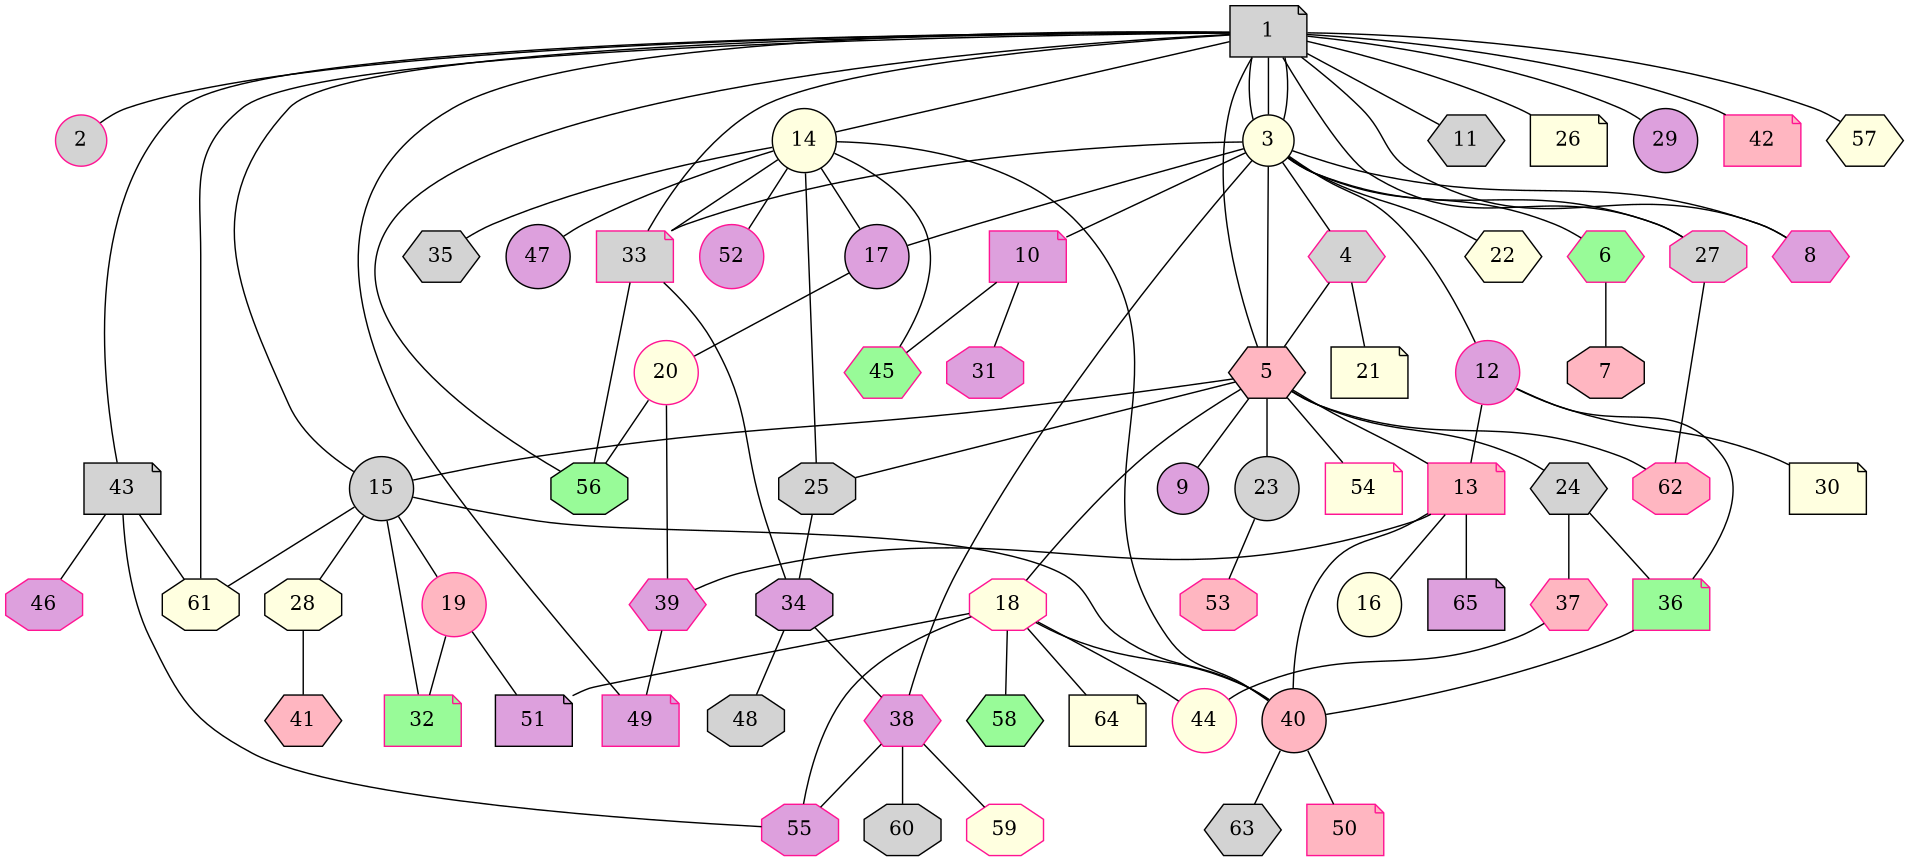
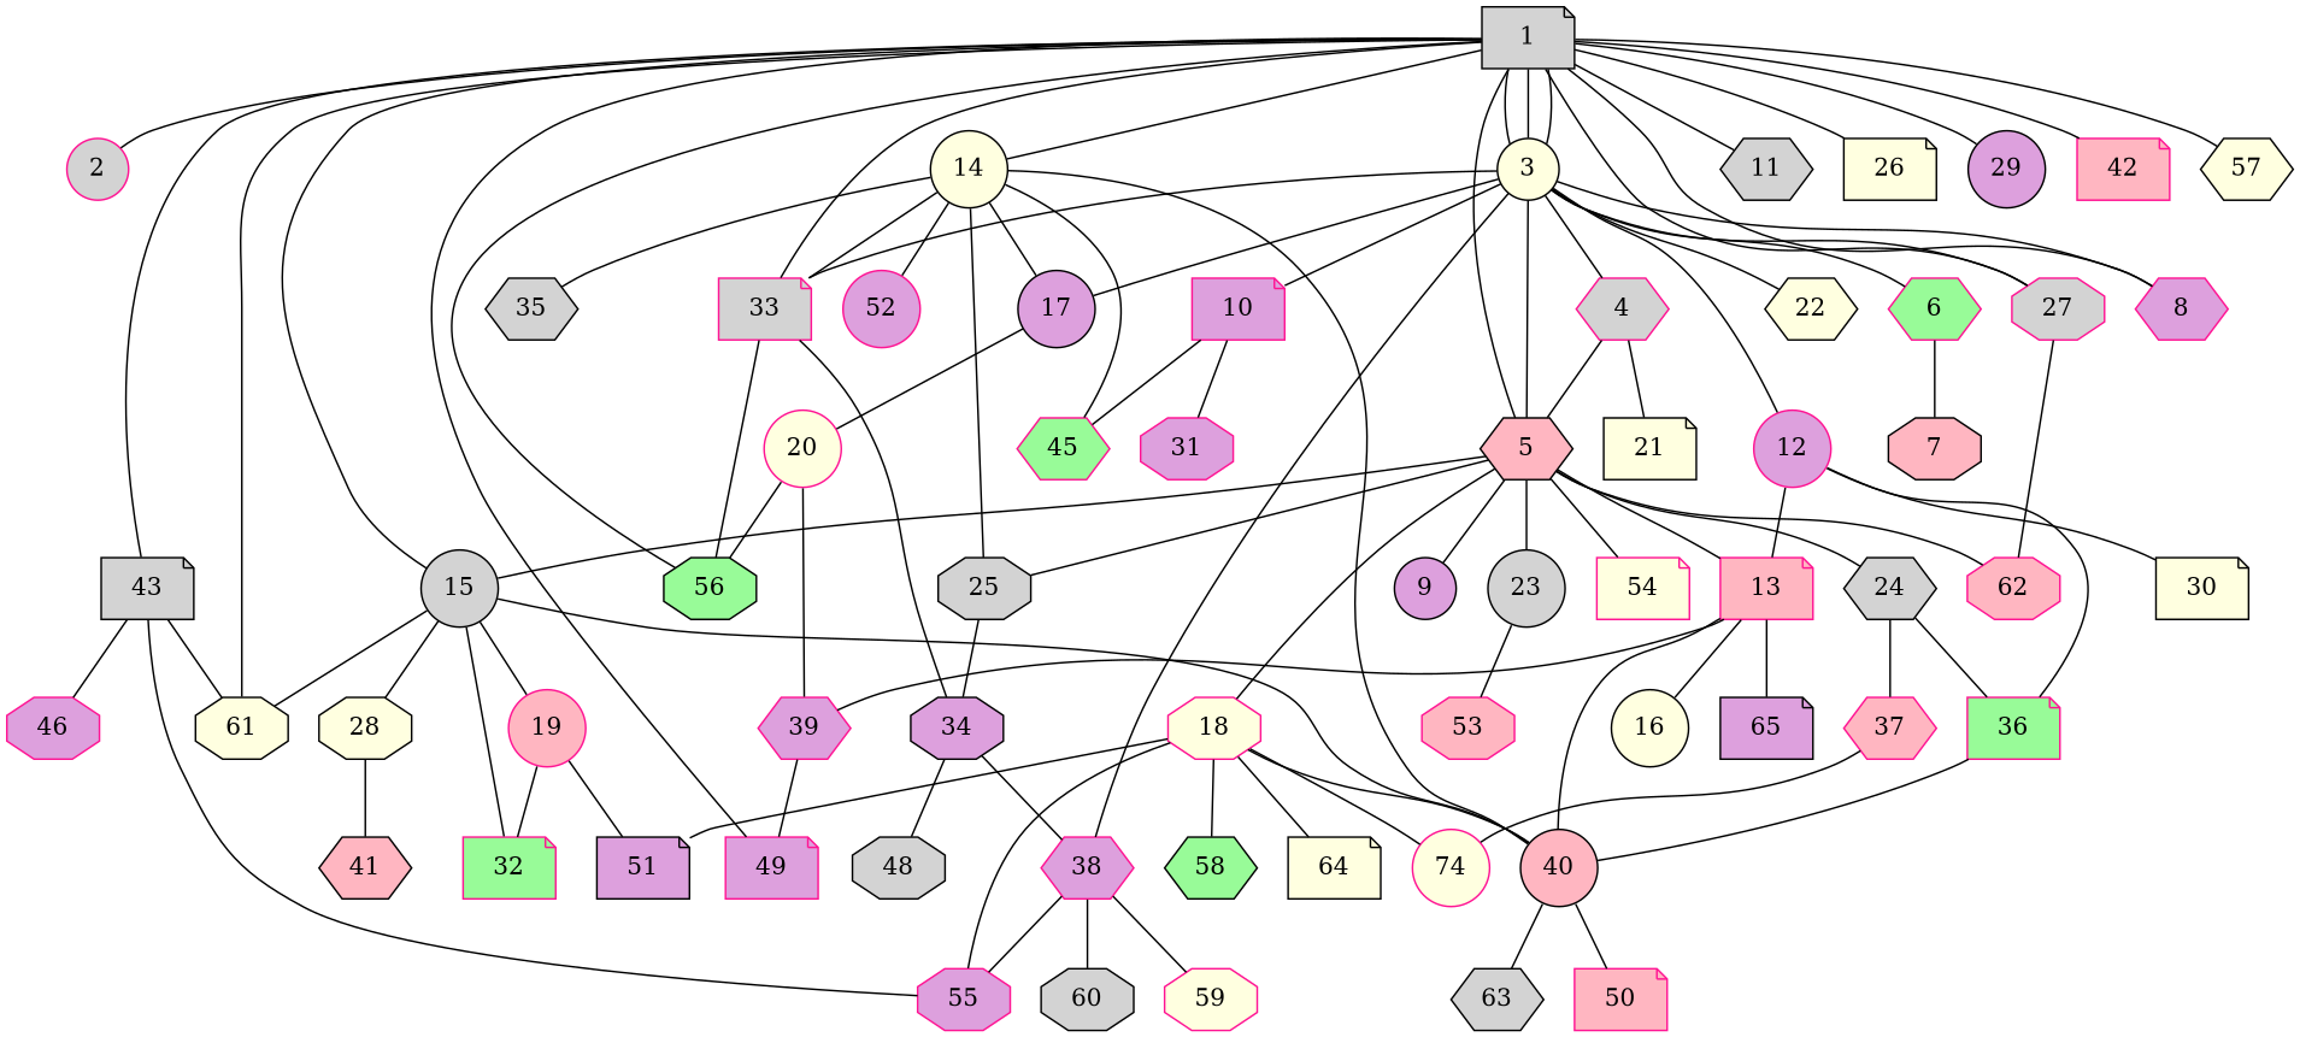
  graph {
    node [color=black fillcolor=plum shape=note style=filled]
    1 [fillcolor=lightgrey]
    2 [color=deeppink fillcolor=lightgrey shape=circle]
    3 [fillcolor=lightyellow shape=circle]
    5 [fillcolor=lightpink shape=hexagon]
    8 [color=deeppink shape=hexagon]
    11 [fillcolor=lightgrey shape=hexagon]
    14 [fillcolor=lightyellow shape=circle]
    15 [fillcolor=lightgrey shape=circle]
    26 [fillcolor=lightyellow]
    27 [color=deeppink fillcolor=lightgrey shape=octagon]
    29 [shape=circle]
    33 [color=deeppink fillcolor=lightgrey]
    42 [color=deeppink fillcolor=lightpink]
    43 [fillcolor=lightgrey]
    49 [color=deeppink]
    56 [fillcolor=palegreen shape=octagon]
    57 [fillcolor=lightyellow shape=hexagon]
    61 [fillcolor=lightyellow shape=octagon]
    4 [color=deeppink fillcolor=lightgrey shape=hexagon]
    6 [color=deeppink fillcolor=palegreen shape=hexagon]
    10 [color=deeppink]
    12 [color=deeppink shape=circle]
    17 [shape=circle]
    22 [fillcolor=lightyellow shape=hexagon]
    38 [color=deeppink shape=hexagon]
    9 [shape=circle]
    13 [color=deeppink fillcolor=lightpink]
    18 [color=deeppink fillcolor=lightyellow shape=octagon]
    23 [fillcolor=lightgrey shape=circle]
    24 [fillcolor=lightgrey shape=hexagon]
    25 [fillcolor=lightgrey shape=octagon]
    54 [color=deeppink fillcolor=lightyellow]
    62 [color=deeppink fillcolor=lightpink shape=octagon]
    45 [color=deeppink fillcolor=palegreen shape=hexagon]
    40 [fillcolor=lightpink shape=circle]
    35 [fillcolor=lightgrey shape=hexagon]
-   47 [shape=circle]
    52 [color=deeppink shape=circle]
    19 [color=deeppink fillcolor=lightpink shape=circle]
    28 [fillcolor=lightyellow shape=octagon]
    32 [color=deeppink fillcolor=palegreen]
    34 [shape=octagon]
    55 [color=deeppink shape=octagon]
    46 [color=deeppink shape=octagon]
    21 [fillcolor=lightyellow]
    7 [fillcolor=lightpink shape=octagon]
    31 [color=deeppink shape=octagon]
    30 [fillcolor=lightyellow]
    36 [color=deeppink fillcolor=palegreen]
    20 [color=deeppink fillcolor=lightyellow shape=circle]
    59 [color=deeppink fillcolor=lightyellow shape=octagon]
    60 [fillcolor=lightgrey shape=octagon]
    16 [fillcolor=lightyellow shape=circle]
    39 [color=deeppink shape=hexagon]
    65
-   44 [color=deeppink fillcolor=lightyellow shape=circle]
+   44 [color=deeppink fillcolor=lightyellow shape=circle label=74]
    51
    58 [fillcolor=palegreen shape=hexagon]
    64 [fillcolor=lightyellow]
    53 [color=deeppink fillcolor=lightpink shape=octagon]
    37 [color=deeppink fillcolor=lightpink shape=hexagon]
    50 [color=deeppink fillcolor=lightpink]
    63 [fillcolor=lightgrey shape=hexagon]
    41 [fillcolor=lightpink shape=hexagon]
    48 [fillcolor=lightgrey shape=octagon]
    1 -- 2
    1 -- 3
    1 -- 3
    1 -- 3
    1 -- 5
    1 -- 8
    1 -- 11
    1 -- 14
    1 -- 15
    1 -- 26
    1 -- 27
    1 -- 29
    1 -- 33
    1 -- 42
    1 -- 43
    1 -- 49
    1 -- 56
    1 -- 57
    1 -- 61
    3 -- 5
    3 -- 8
    3 -- 27
    3 -- 33
    3 -- 4
    3 -- 6
    3 -- 10
    3 -- 12
    3 -- 17
    3 -- 22
    3 -- 38
    5 -- 15
    5 -- 9
    5 -- 13
    5 -- 18
    5 -- 23
    5 -- 24
    5 -- 25
    5 -- 54
    5 -- 62
    14 -- 33
    14 -- 17
    14 -- 25
    14 -- 45
    14 -- 40
    14 -- 35
-   14 -- 47
    14 -- 52
    15 -- 61
    15 -- 40
    15 -- 19
    15 -- 28
    15 -- 32
    27 -- 62
    33 -- 56
    33 -- 34
    43 -- 61
    43 -- 55
    43 -- 46
    4 -- 5
    4 -- 21
    6 -- 7
    10 -- 45
    10 -- 31
    12 -- 13
    12 -- 30
    12 -- 36
    17 -- 20
    38 -- 55
    38 -- 59
    38 -- 60
    13 -- 40
    13 -- 16
    13 -- 39
    13 -- 65
    18 -- 40
    18 -- 55
    18 -- 44
    18 -- 51
    18 -- 58
    18 -- 64
    23 -- 53
    24 -- 36
    24 -- 37
    25 -- 34
    40 -- 50
    40 -- 63
    19 -- 32
    19 -- 51
    28 -- 41
    34 -- 38
    34 -- 48
    36 -- 40
    20 -- 56
    20 -- 39
    39 -- 49
    37 -- 44
  }
